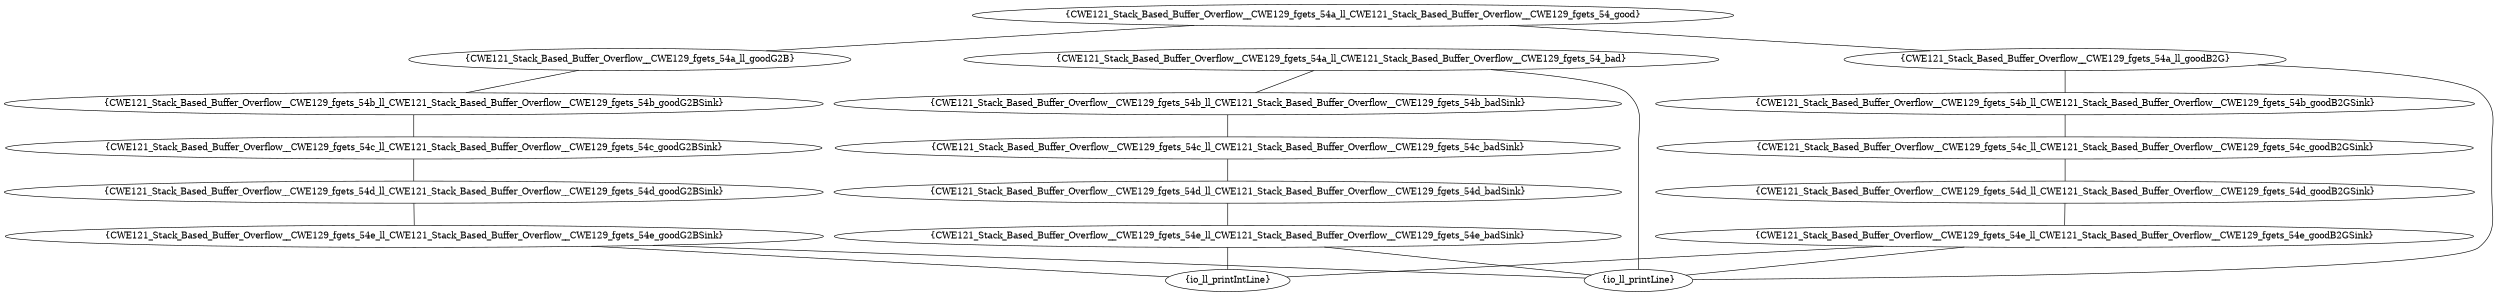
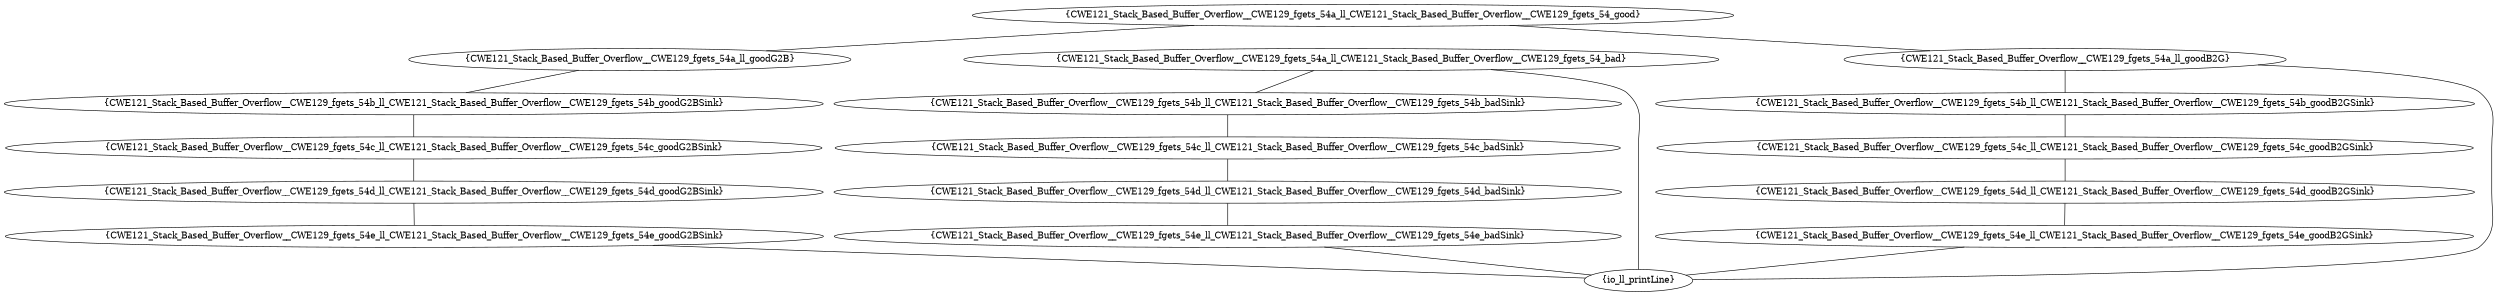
  graph {
    n1 [label="{CWE121_Stack_Based_Buffer_Overflow__CWE129_fgets_54e_ll_CWE121_Stack_Based_Buffer_Overflow__CWE129_fgets_54e_badSink}"]
-   n2 [label="{io_ll_printIntLine}"]
    n3 [label="{io_ll_printLine}"]
    n4 [label="{CWE121_Stack_Based_Buffer_Overflow__CWE129_fgets_54a_ll_CWE121_Stack_Based_Buffer_Overflow__CWE129_fgets_54_bad}"]
    n5 [label="{CWE121_Stack_Based_Buffer_Overflow__CWE129_fgets_54b_ll_CWE121_Stack_Based_Buffer_Overflow__CWE129_fgets_54b_badSink}"]
    n6 [label="{CWE121_Stack_Based_Buffer_Overflow__CWE129_fgets_54c_ll_CWE121_Stack_Based_Buffer_Overflow__CWE129_fgets_54c_badSink}"]
    n7 [label="{CWE121_Stack_Based_Buffer_Overflow__CWE129_fgets_54e_ll_CWE121_Stack_Based_Buffer_Overflow__CWE129_fgets_54e_goodG2BSink}"]
    n8 [label="{CWE121_Stack_Based_Buffer_Overflow__CWE129_fgets_54a_ll_CWE121_Stack_Based_Buffer_Overflow__CWE129_fgets_54_good}"]
    n9 [label="{CWE121_Stack_Based_Buffer_Overflow__CWE129_fgets_54a_ll_goodG2B}"]
    n10 [label="{CWE121_Stack_Based_Buffer_Overflow__CWE129_fgets_54a_ll_goodB2G}"]
    n11 [label="{CWE121_Stack_Based_Buffer_Overflow__CWE129_fgets_54b_ll_CWE121_Stack_Based_Buffer_Overflow__CWE129_fgets_54b_goodG2BSink}"]
    n12 [label="{CWE121_Stack_Based_Buffer_Overflow__CWE129_fgets_54b_ll_CWE121_Stack_Based_Buffer_Overflow__CWE129_fgets_54b_goodB2GSink}"]
    n13 [label="{CWE121_Stack_Based_Buffer_Overflow__CWE129_fgets_54d_ll_CWE121_Stack_Based_Buffer_Overflow__CWE129_fgets_54d_badSink}"]
    n14 [label="{CWE121_Stack_Based_Buffer_Overflow__CWE129_fgets_54e_ll_CWE121_Stack_Based_Buffer_Overflow__CWE129_fgets_54e_goodB2GSink}"]
    n15 [label="{CWE121_Stack_Based_Buffer_Overflow__CWE129_fgets_54c_ll_CWE121_Stack_Based_Buffer_Overflow__CWE129_fgets_54c_goodG2BSink}"]
    n16 [label="{CWE121_Stack_Based_Buffer_Overflow__CWE129_fgets_54c_ll_CWE121_Stack_Based_Buffer_Overflow__CWE129_fgets_54c_goodB2GSink}"]
    n17 [label="{CWE121_Stack_Based_Buffer_Overflow__CWE129_fgets_54d_ll_CWE121_Stack_Based_Buffer_Overflow__CWE129_fgets_54d_goodB2GSink}"]
    n18 [label="{CWE121_Stack_Based_Buffer_Overflow__CWE129_fgets_54d_ll_CWE121_Stack_Based_Buffer_Overflow__CWE129_fgets_54d_goodG2BSink}"]
-   n1 -- n2
    n1 -- n3
    n4 -- n3
    n4 -- n5
    n5 -- n6
    n6 -- n13
-   n7 -- n2
    n7 -- n3
    n8 -- n9
    n8 -- n10
    n9 -- n11
    n10 -- n3
    n10 -- n12
    n11 -- n15
    n12 -- n16
    n13 -- n1
-   n14 -- n2
    n14 -- n3
    n15 -- n18
    n16 -- n17
    n17 -- n14
    n18 -- n7
  }
